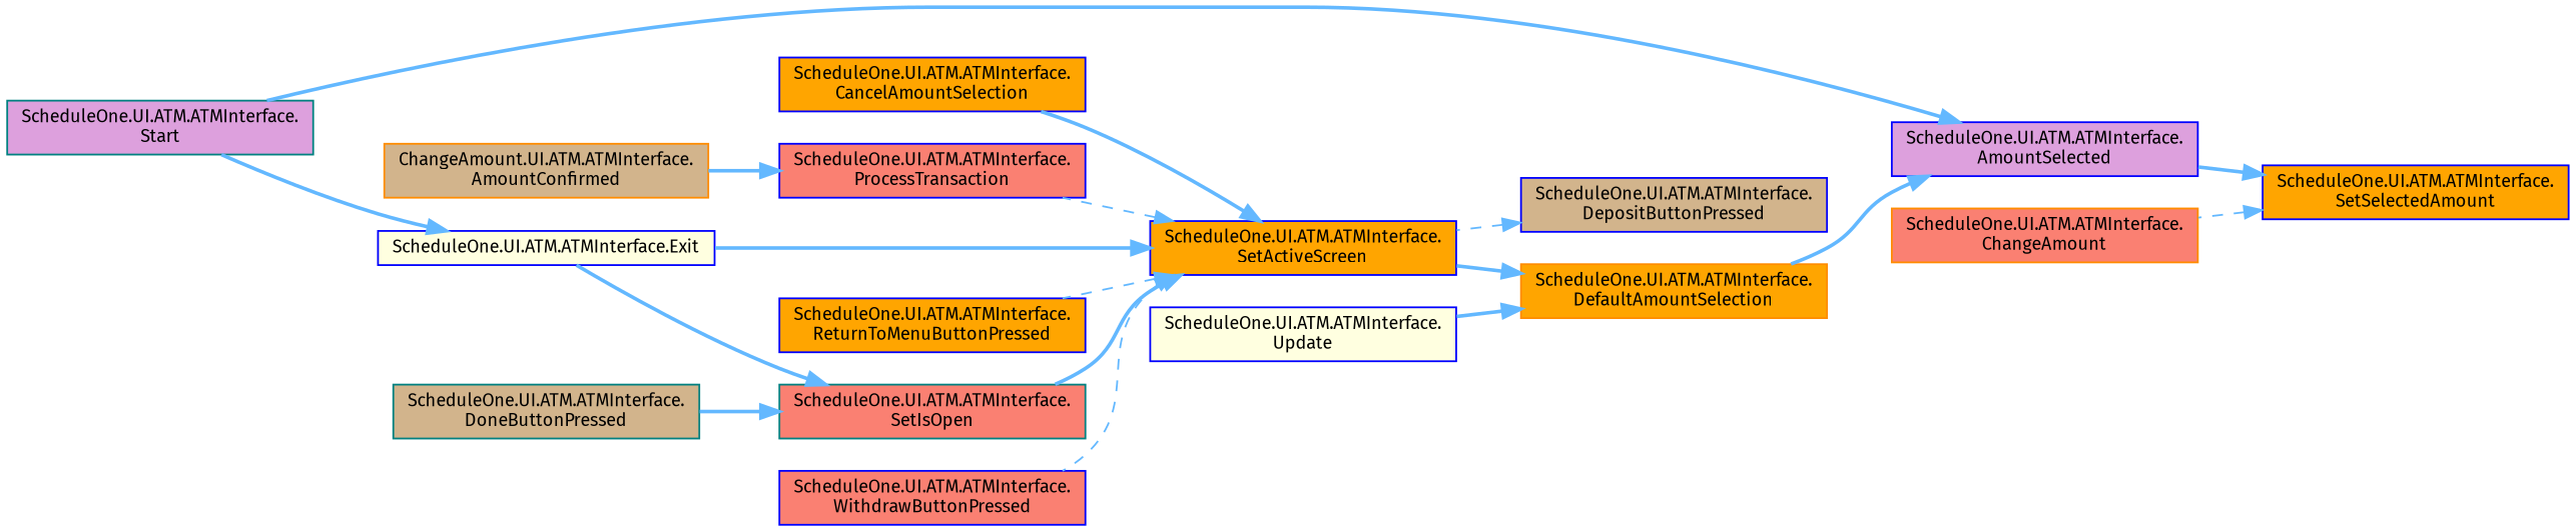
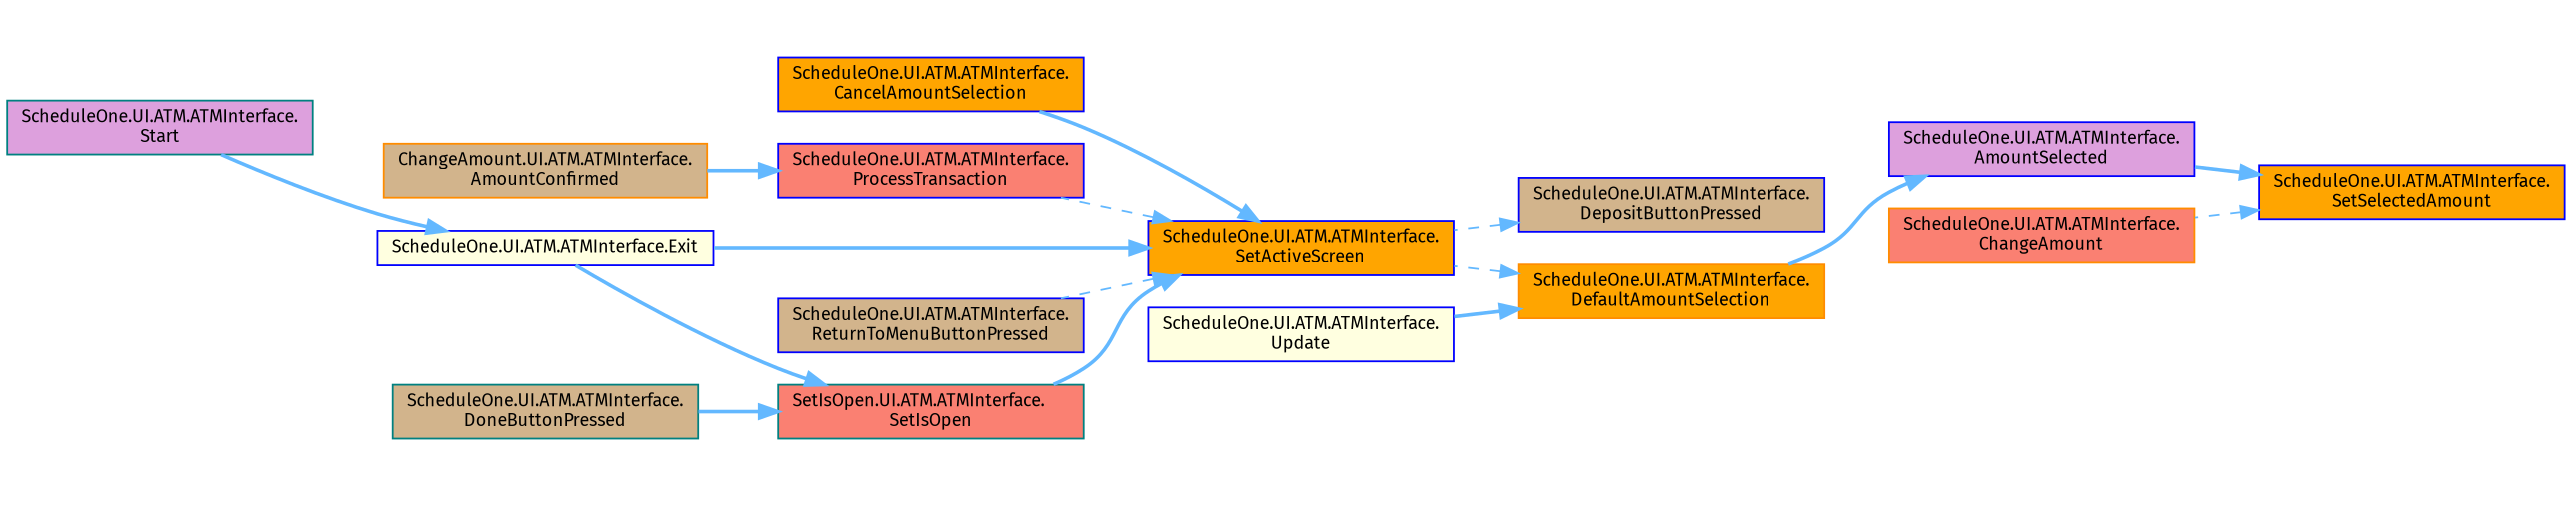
  digraph {
    fontname="Fira Sans"
    rankdir=RL
    node [color=blue fillcolor=orange fontname="Fira Sans" fontsize=10 shape=box style=filled]
    edge [color=steelblue1 dir=back fontname="Fira Sans" fontsize=10 labelfontname=Helvetica labelfontsize=10 style=bold]
    n1 [fontcolor=black height=0.2 label="ScheduleOne.UI.ATM.ATMInterface.\lSetSelectedAmount" width=0.4]
    n2 [fillcolor=plum height=0.2 label="ScheduleOne.UI.ATM.ATMInterface.\lAmountSelected" width=0.4]
    n3 [color=darkorange fillcolor=salmon height=0.2 label="ScheduleOne.UI.ATM.ATMInterface.\lChangeAmount" width=0.4]
    n4 [color=darkorange height=0.2 label="ScheduleOne.UI.ATM.ATMInterface.\lDefaultAmountSelection" width=0.4]
    n5 [color=teal fillcolor=plum height=0.2 label="ScheduleOne.UI.ATM.ATMInterface.\lStart" width=0.4]
    n6 [height=0.2 label="ScheduleOne.UI.ATM.ATMInterface.\lSetActiveScreen" width=0.4]
    n7 [fillcolor=lightyellow height=0.2 label="ScheduleOne.UI.ATM.ATMInterface.\lUpdate" width=0.4]
    n8 [height=0.2 label="ScheduleOne.UI.ATM.ATMInterface.\lCancelAmountSelection" width=0.4]
    n9 [fillcolor=lightyellow height=0.2 label="ScheduleOne.UI.ATM.ATMInterface.Exit" width=0.4]
    n10 [fillcolor=salmon height=0.2 label="ScheduleOne.UI.ATM.ATMInterface.\lProcessTransaction" width=0.4]
-   n11 [height=0.2 label="ScheduleOne.UI.ATM.ATMInterface.\lReturnToMenuButtonPressed" width=0.4]
-   n12 [color=teal fillcolor=salmon height=0.2 label="ScheduleOne.UI.ATM.ATMInterface.\lSetIsOpen" width=0.4]
-   n13 [fillcolor=salmon height=0.2 label="ScheduleOne.UI.ATM.ATMInterface.\lWithdrawButtonPressed" width=0.4]
+   n11 [fillcolor=tan height=0.2 label="ScheduleOne.UI.ATM.ATMInterface.\lReturnToMenuButtonPressed" width=0.4]
+   n12 [color=teal fillcolor=salmon height=0.2 label="SetIsOpen.UI.ATM.ATMInterface.\lSetIsOpen" width=0.4]
    n14 [fillcolor=tan height=0.2 label="ScheduleOne.UI.ATM.ATMInterface.\lDepositButtonPressed" width=0.4]
    n15 [color=darkorange fillcolor=tan height=0.2 label="ChangeAmount.UI.ATM.ATMInterface.\lAmountConfirmed" width=0.4]
    n16 [color=teal fillcolor=tan height=0.2 label="ScheduleOne.UI.ATM.ATMInterface.\lDoneButtonPressed" width=0.4]
    n1 -> n2
    n1 -> n3 [style=dashed]
    n2 -> n4
-   n2 -> n5
-   n4 -> n6
+   n4 -> n6 [style=dashed]
    n4 -> n7
    n6 -> n8
    n6 -> n9
    n6 -> n10 [style=dashed]
    n6 -> n11 [style=dashed]
    n6 -> n12
-   n6 -> n13 [style=dashed]
    n9 -> n5
    n10 -> n15
    n12 -> n9
    n12 -> n16
    n14 -> n6 [style=dashed]
  }
